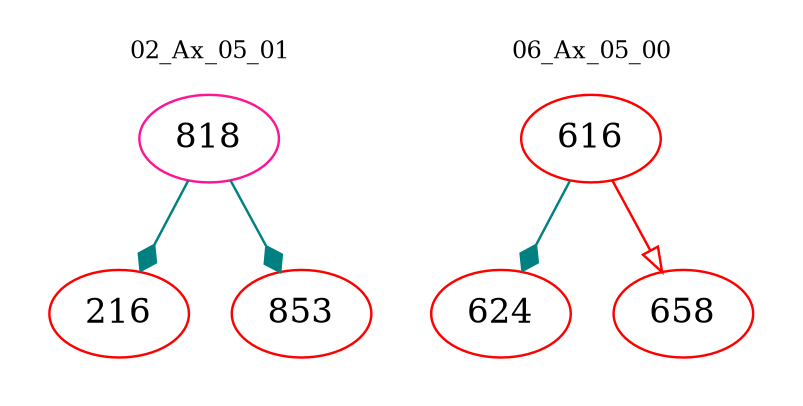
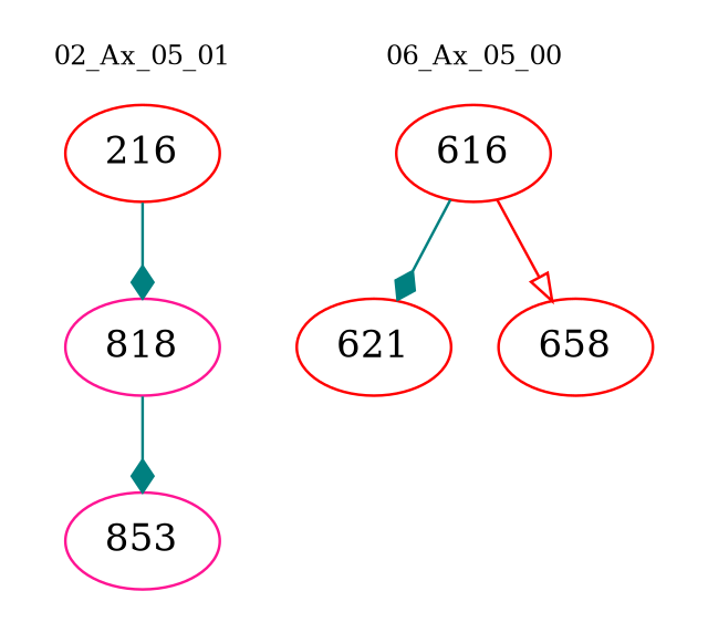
  digraph {
    node [color=red]
    edge [arrowhead=diamond color=teal]
    n1 [color=deeppink label=818]
    n2 [label=216]
-   n3 [label=853]
+   n3 [color=deeppink label=853]
    n4 [label=616]
-   n5 [label=624]
+   n5 [label=621]
    n6 [label=658]
    subgraph cluster_1 {
      color=white
      fontsize=10
      label="02_Ax_05_01"
      n1
      n2
      n3
    }
    subgraph cluster_2 {
      color=white
      fontsize=10
      label="06_Ax_05_00"
      n4
      n5
      n6
    }
-   n1 -> n2
+   n2 -> n1
    n1 -> n3
    n4 -> n5
    n4 -> n6 [arrowhead=onormal color=red]
  }
